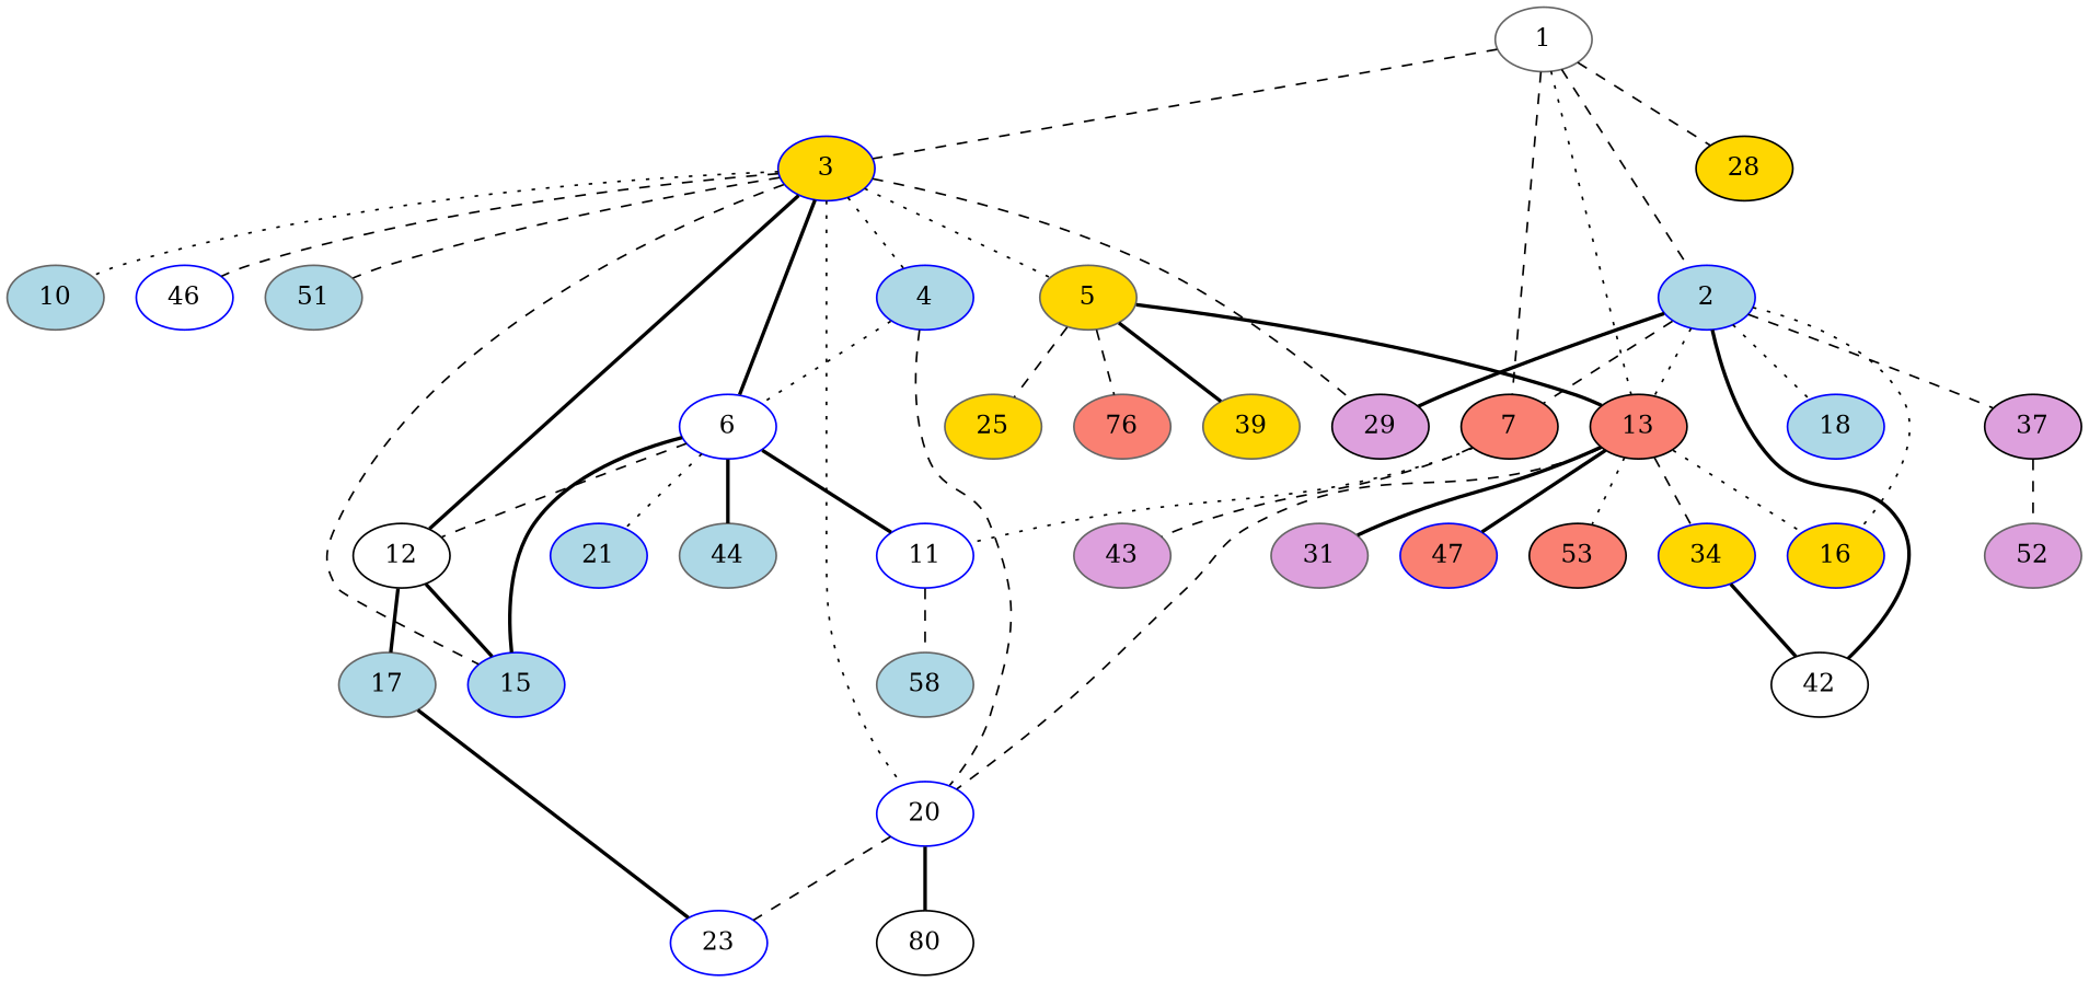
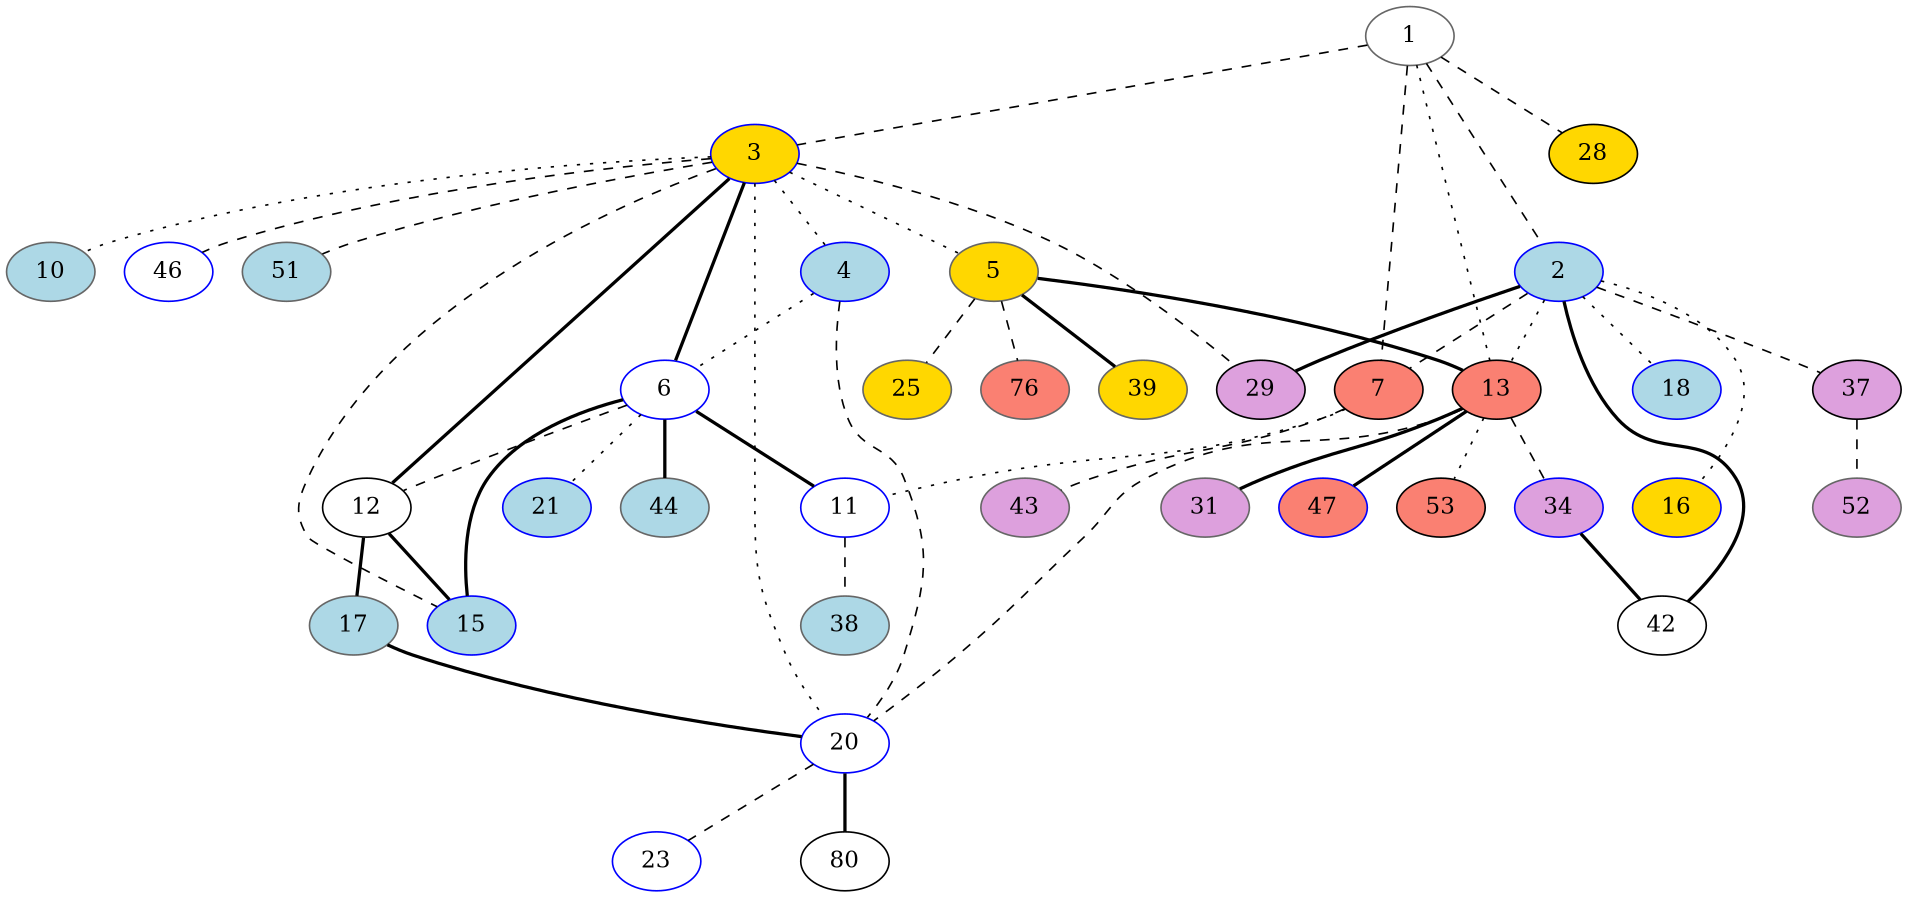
  graph {
    node [color=blue fillcolor=lightblue style=filled]
    edge [style=dashed]
    1 [color=gray40 fillcolor=white super="+27"]
    2 [super="+35"]
    3 [fillcolor=gold super="+9"]
    7 [color=black fillcolor=salmon super="+33"]
    13 [color=black fillcolor=salmon super="+40"]
    28 [color=black fillcolor=gold]
    16 [fillcolor=gold super="+45"]
    18 [super="+26"]
    29 [color=black fillcolor=plum]
    37 [color=black fillcolor=plum super="+41"]
    42 [color=black fillcolor=white]
    4 [super="+8"]
    5 [color=gray40 fillcolor=gold super="+49"]
    6 [fillcolor=white super="+48"]
    10 [color=gray40]
    12 [color=black fillcolor=white super="+14"]
    15 [super="+50"]
    20 [fillcolor=white super="+22"]
    46 [fillcolor=white]
    51 [color=gray40]
    11 [fillcolor=white super="+19"]
    43 [color=gray40 fillcolor=plum]
    31 [color=gray40 fillcolor=plum]
-   34 [fillcolor=gold]
+   34 [fillcolor=plum]
    47 [fillcolor=salmon]
    53 [color=black fillcolor=salmon]
    52 [color=gray40 fillcolor=plum]
    25 [color=gray40 fillcolor=gold]
    n29 [color=gray40 fillcolor=salmon label=76]
    39 [color=gray40 fillcolor=gold]
    21
    44 [color=gray40]
    17 [color=gray40]
    23 [fillcolor=white]
    n35 [color=black fillcolor=white label=80]
-   38 [color=gray40 label=58]
+   38 [color=gray40]
    1 -- 2
    1 -- 3 [weight=2]
    1 -- 7
    1 -- 13 [style=dotted]
    1 -- 28
    2 -- 7
    2 -- 13 [style=dotted]
    2 -- 16 [style=dotted]
    2 -- 18 [style=dotted]
    2 -- 29 [style=bold]
    2 -- 37
    2 -- 42 [style=bold]
    3 -- 29
    3 -- 4 [style=dotted]
    3 -- 5 [style=dotted weight=2]
    3 -- 6 [style=bold]
    3 -- 10 [style=dotted]
    3 -- 12 [style=bold]
    3 -- 15
    3 -- 20 [style=dotted]
    3 -- 46
    3 -- 51
    7 -- 11 [style=dotted]
    7 -- 43
-   13 -- 16 [style=dotted]
    13 -- 20 [weight=2]
    13 -- 31 [style=bold]
    13 -- 34
    13 -- 47 [style=bold]
    13 -- 53 [style=dotted]
    37 -- 52
    4 -- 6 [style=dotted]
    4 -- 20
    5 -- 13 [style=bold]
    5 -- 25
    5 -- n29
    5 -- 39 [style=bold]
    6 -- 12
    6 -- 15 [style=bold]
    6 -- 11 [style=bold]
    6 -- 21 [style=dotted]
    6 -- 44 [style=bold]
    12 -- 15 [style=bold]
    12 -- 17 [style=bold]
    20 -- 23
    20 -- n35 [style=bold weight=2]
    11 -- 38
    34 -- 42 [style=bold]
-   17 -- 23 [style=bold]
+   17 -- 20 [style=bold]
  }
